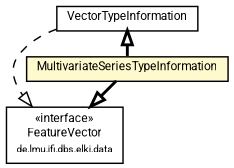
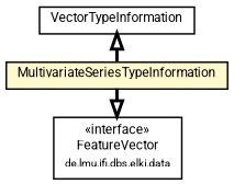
  digraph {
    nodesep=0.15
    rankdir=TB
    ranksep=0.25
    node [fontcolor=black fontname=Roboto fontsize=8 margin=0 shape=plaintext]
    edge [arrowhead=onormal color=black fontname=Roboto fontsize=7 labelfontname=Roboto labelfontsize=7 style=bold weight=0]
    n1 [height=0 label=<<table title="de.lmu.ifi.dbs.elki.data.FeatureVector" border="0" cellborder="1" cellspacing="0" cellpadding="2" href="../FeatureVector.html" target="_parent"> 		<tr><td><table border="0" cellspacing="0" cellpadding="1"> 		<tr><td align="center" balign="center"> &#171;interface&#187; </td></tr> 		<tr><td align="center" balign="center"> <font face="Roboto">FeatureVector</font> </td></tr> 		<tr><td align="center" balign="center"> <font face="Roboto" point-size="7.0">de.lmu.ifi.dbs.elki.data</font> </td></tr> 		</table></td></tr> 		</table>> width=0]
    n2 [height=0 label=<<table title="de.lmu.ifi.dbs.elki.data.type.VectorTypeInformation" border="0" cellborder="1" cellspacing="0" cellpadding="2" href="VectorTypeInformation.html" target="_parent"> 		<tr><td><table border="0" cellspacing="0" cellpadding="1"> 		<tr><td align="center" balign="center"> <font face="Roboto">VectorTypeInformation</font> </td></tr> 		</table></td></tr> 		</table>> width=0]
    n3 [height=0 label=<<table title="de.lmu.ifi.dbs.elki.data.type.MultivariateSeriesTypeInformation" border="0" cellborder="1" cellspacing="0" cellpadding="2" bgcolor="lemonChiffon" href="MultivariateSeriesTypeInformation.html" target="_parent"> 		<tr><td><table border="0" cellspacing="0" cellpadding="1"> 		<tr><td align="center" balign="center"> <font face="Roboto">MultivariateSeriesTypeInformation</font> </td></tr> 		</table></td></tr> 		</table>> width=0]
-   n2 -> n1 [style=dashed]
    n2 -> n3 [arrowtail=empty dir=back weight=10 arrowhead=""]
    n3 -> n1
  }
